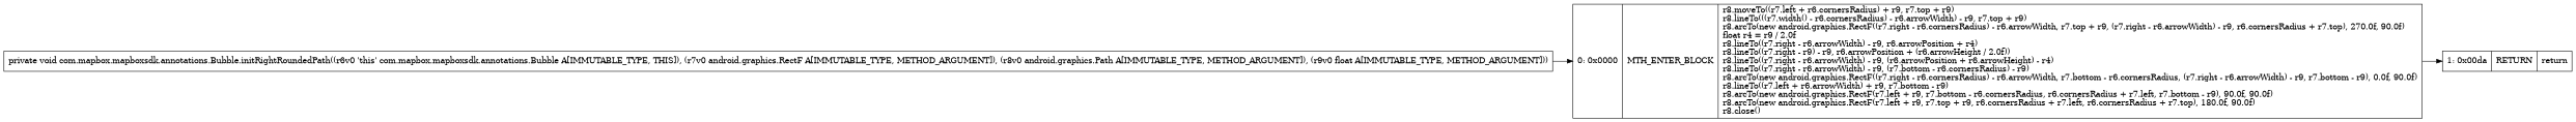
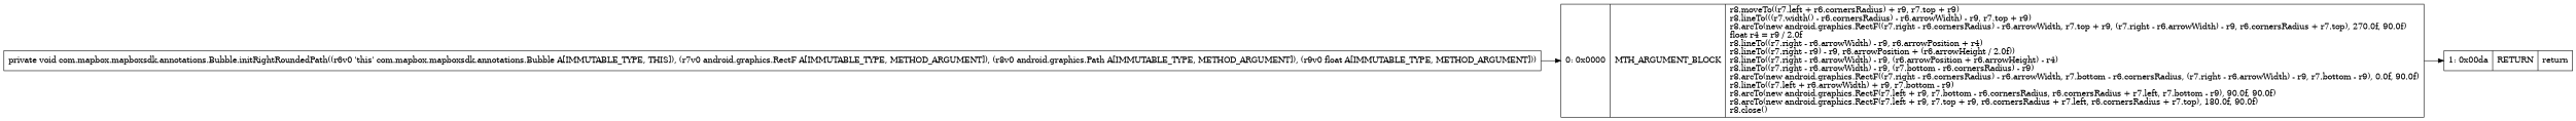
  digraph {
    rankdir=LR
    node [shape=record]
-   n1 [label="{0\:\ 0x0000|MTH_ENTER_BLOCK\l|r8.moveTo((r7.left + r6.cornersRadius) + r9, r7.top + r9)\lr8.lineTo(((r7.width() \- r6.cornersRadius) \- r6.arrowWidth) \- r9, r7.top + r9)\lr8.arcTo(new android.graphics.RectF((r7.right \- r6.cornersRadius) \- r6.arrowWidth, r7.top + r9, (r7.right \- r6.arrowWidth) \- r9, r6.cornersRadius + r7.top), 270.0f, 90.0f)\lfloat r4 = r9 \/ 2.0f\lr8.lineTo((r7.right \- r6.arrowWidth) \- r9, r6.arrowPosition + r4)\lr8.lineTo((r7.right \- r9) \- r9, r6.arrowPosition + (r6.arrowHeight \/ 2.0f))\lr8.lineTo((r7.right \- r6.arrowWidth) \- r9, (r6.arrowPosition + r6.arrowHeight) \- r4)\lr8.lineTo((r7.right \- r6.arrowWidth) \- r9, (r7.bottom \- r6.cornersRadius) \- r9)\lr8.arcTo(new android.graphics.RectF((r7.right \- r6.cornersRadius) \- r6.arrowWidth, r7.bottom \- r6.cornersRadius, (r7.right \- r6.arrowWidth) \- r9, r7.bottom \- r9), 0.0f, 90.0f)\lr8.lineTo((r7.left + r6.arrowWidth) + r9, r7.bottom \- r9)\lr8.arcTo(new android.graphics.RectF(r7.left + r9, r7.bottom \- r6.cornersRadius, r6.cornersRadius + r7.left, r7.bottom \- r9), 90.0f, 90.0f)\lr8.arcTo(new android.graphics.RectF(r7.left + r9, r7.top + r9, r6.cornersRadius + r7.left, r6.cornersRadius + r7.top), 180.0f, 90.0f)\lr8.close()\l}"]
+   n1 [label="{0\:\ 0x0000|MTH_ARGUMENT_BLOCK\l|r8.moveTo((r7.left + r6.cornersRadius) + r9, r7.top + r9)\lr8.lineTo(((r7.width() \- r6.cornersRadius) \- r6.arrowWidth) \- r9, r7.top + r9)\lr8.arcTo(new android.graphics.RectF((r7.right \- r6.cornersRadius) \- r6.arrowWidth, r7.top + r9, (r7.right \- r6.arrowWidth) \- r9, r6.cornersRadius + r7.top), 270.0f, 90.0f)\lfloat r4 = r9 \/ 2.0f\lr8.lineTo((r7.right \- r6.arrowWidth) \- r9, r6.arrowPosition + r4)\lr8.lineTo((r7.right \- r9) \- r9, r6.arrowPosition + (r6.arrowHeight \/ 2.0f))\lr8.lineTo((r7.right \- r6.arrowWidth) \- r9, (r6.arrowPosition + r6.arrowHeight) \- r4)\lr8.lineTo((r7.right \- r6.arrowWidth) \- r9, (r7.bottom \- r6.cornersRadius) \- r9)\lr8.arcTo(new android.graphics.RectF((r7.right \- r6.cornersRadius) \- r6.arrowWidth, r7.bottom \- r6.cornersRadius, (r7.right \- r6.arrowWidth) \- r9, r7.bottom \- r9), 0.0f, 90.0f)\lr8.lineTo((r7.left + r6.arrowWidth) + r9, r7.bottom \- r9)\lr8.arcTo(new android.graphics.RectF(r7.left + r9, r7.bottom \- r6.cornersRadius, r6.cornersRadius + r7.left, r7.bottom \- r9), 90.0f, 90.0f)\lr8.arcTo(new android.graphics.RectF(r7.left + r9, r7.top + r9, r6.cornersRadius + r7.left, r6.cornersRadius + r7.top), 180.0f, 90.0f)\lr8.close()\l}"]
    n2 [label="{1\:\ 0x00da|RETURN\l|return\l}"]
    n3 [label="{private void com.mapbox.mapboxsdk.annotations.Bubble.initRightRoundedPath((r6v0 'this' com.mapbox.mapboxsdk.annotations.Bubble A[IMMUTABLE_TYPE, THIS]), (r7v0 android.graphics.RectF A[IMMUTABLE_TYPE, METHOD_ARGUMENT]), (r8v0 android.graphics.Path A[IMMUTABLE_TYPE, METHOD_ARGUMENT]), (r9v0 float A[IMMUTABLE_TYPE, METHOD_ARGUMENT])) }"]
    n1 -> n2
    n3 -> n1
  }
